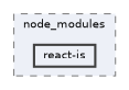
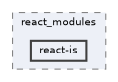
  digraph {
    compound=true
    n1 [color=grey25 fillcolor="#edf0f7" fontname=Helvetica fontsize=10 height=0.2 label="react-is" shape=box style="filled,bold" width=0.4]
    subgraph cluster_1 {
      bgcolor="#edf0f7"
      fontname=Helvetica
      fontsize=10
-     label=node_modules
+     label=react_modules
      pencolor=grey50
      style="filled,dashed"
      n1
    }
  }
